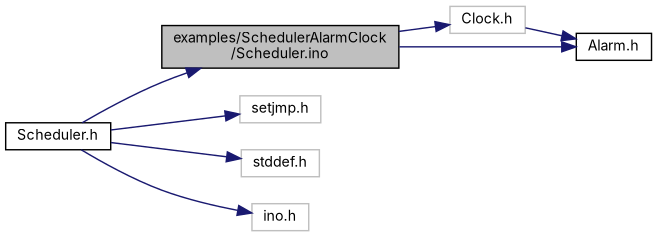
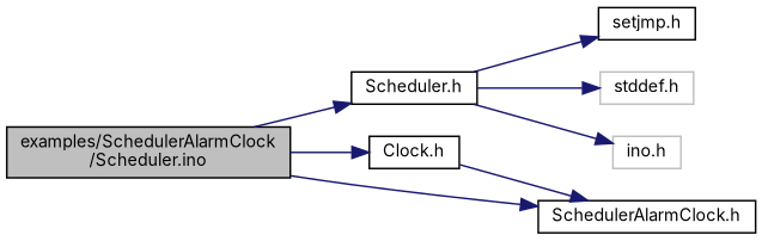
  digraph {
    fontname=Inter
    rankdir=LR
    node [color=black fillcolor=white fontname=Inter fontsize=10 shape=record style=filled]
    edge [color=midnightblue fontname=Inter fontsize=10 labelfontname=Helvetica labelfontsize=10 style=solid]
    n1 [fillcolor=grey75 fontcolor=black height=0.2 label="examples/SchedulerAlarmClock\l/Scheduler.ino" width=0.4]
    n2 [height=0.2 label="Scheduler.h" width=0.4]
-   n3 [color=grey75 height=0.2 label="Clock.h" width=0.4]
-   n4 [height=0.2 label="Alarm.h" width=0.4]
-   n5 [color=grey75 height=0.2 label="setjmp.h" width=0.4]
+   n3 [height=0.2 label="Clock.h" width=0.4]
+   n4 [height=0.2 label="SchedulerAlarmClock.h" width=0.4]
+   n5 [height=0.2 label="setjmp.h" width=0.4]
    n6 [color=grey75 height=0.2 label="stddef.h" width=0.4]
    n7 [color=grey75 height=0.2 label="ino.h" width=0.4]
-   n2 -> n1
+   n1 -> n2
    n1 -> n3
    n1 -> n4
    n2 -> n5
    n2 -> n6
    n2 -> n7
    n3 -> n4
  }
